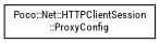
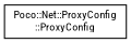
  digraph {
    rankdir=LR
    fontname="Roboto Condensed"
-   n1 [color=black fillcolor=white fontname="Roboto Condensed" fontsize=10 height=0.2 label="Poco::Net::HTTPClientSession\l::ProxyConfig" shape=record style=filled width=0.4]
+   n1 [color=black fillcolor=white fontname="Roboto Condensed" fontsize=10 height=0.2 label="Poco::Net::ProxyConfig\l::ProxyConfig" shape=record style=filled width=0.4]
  }
